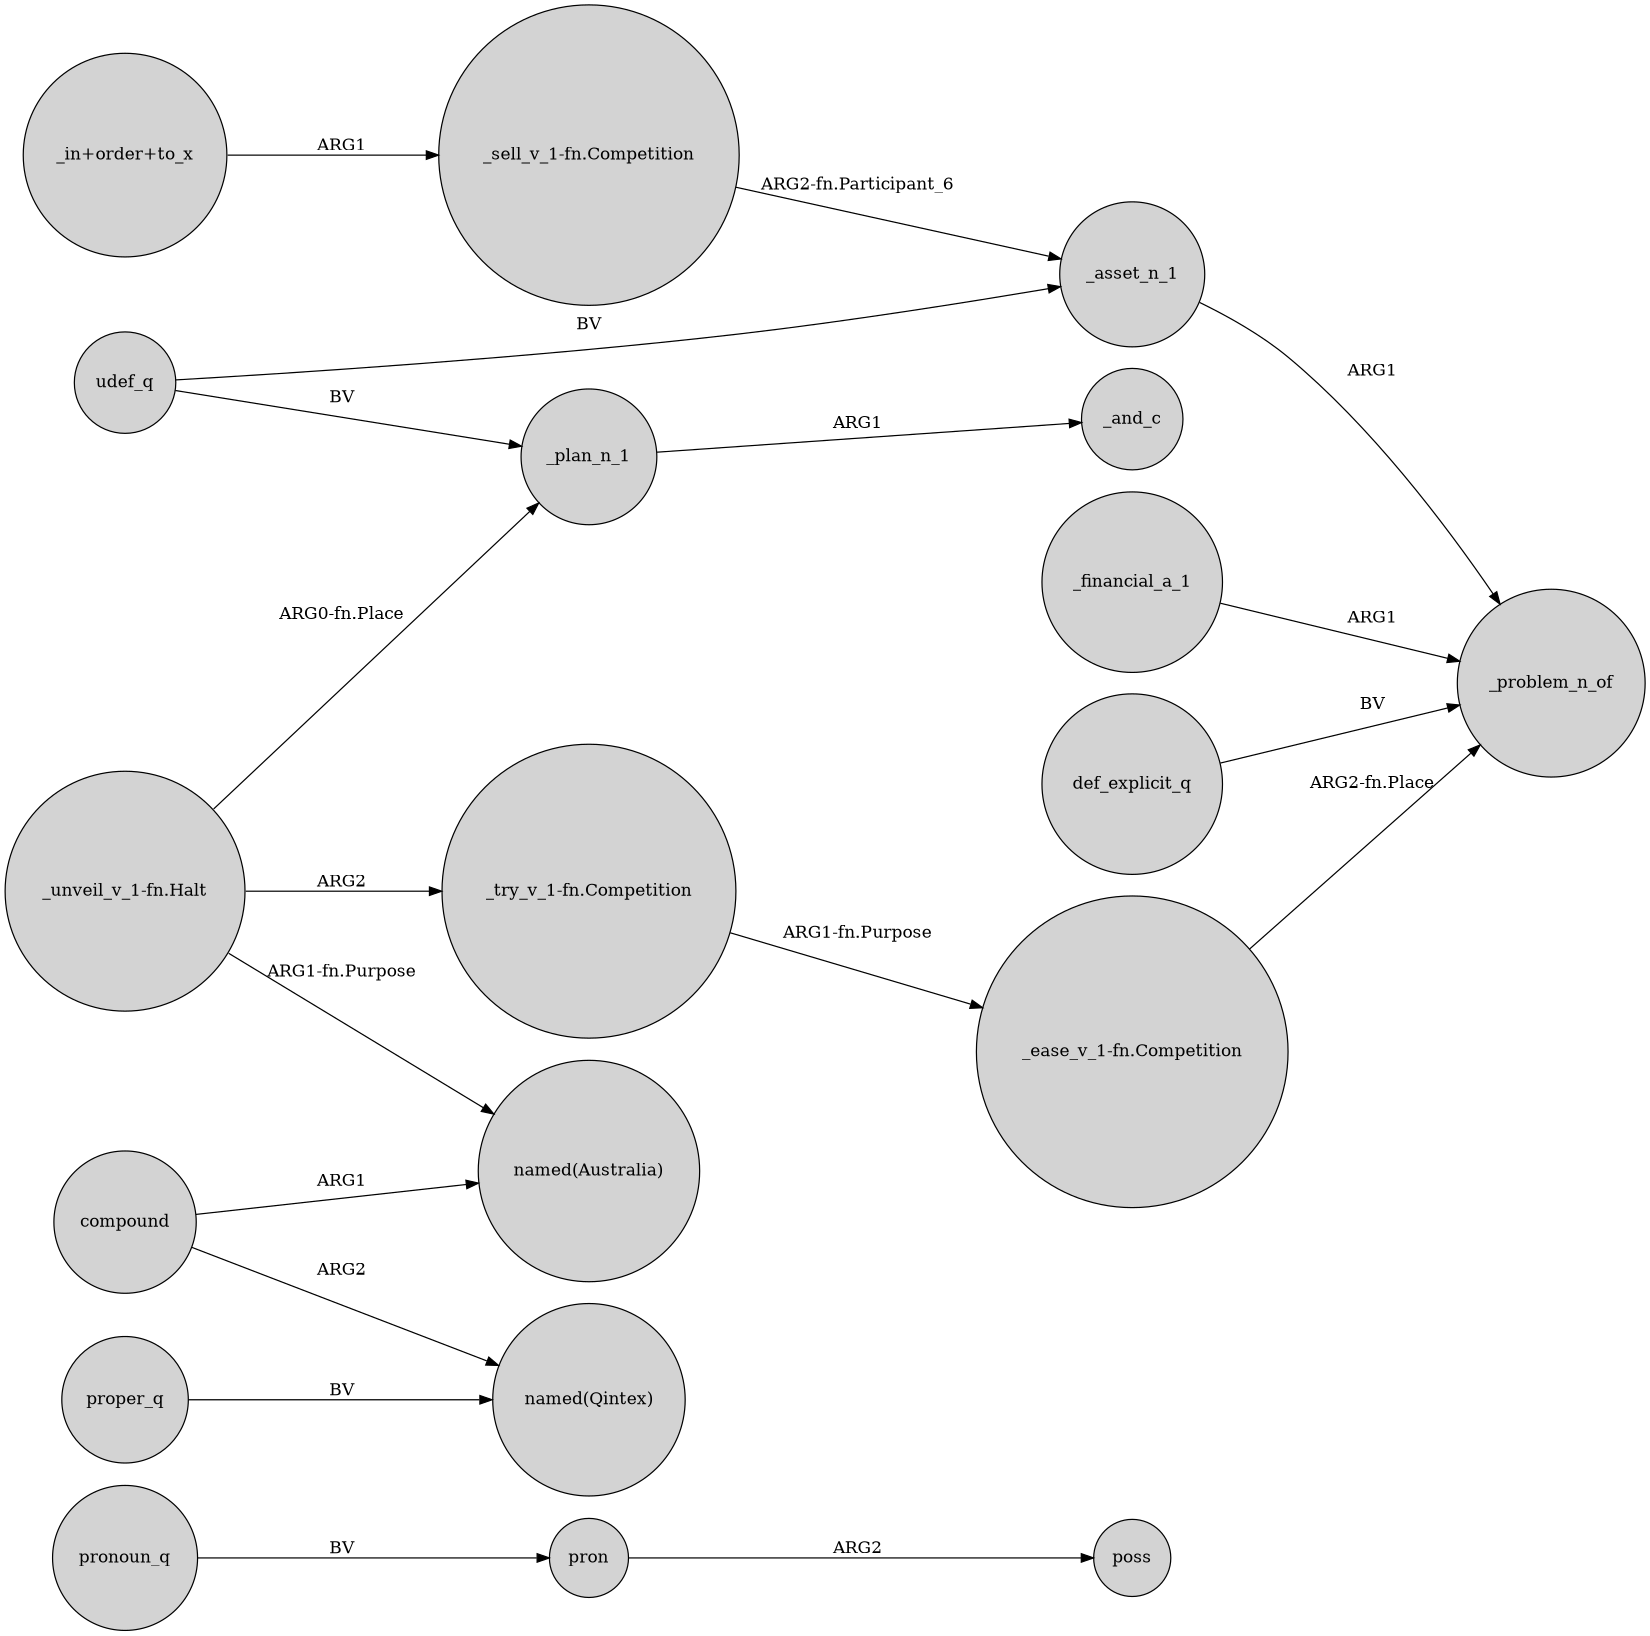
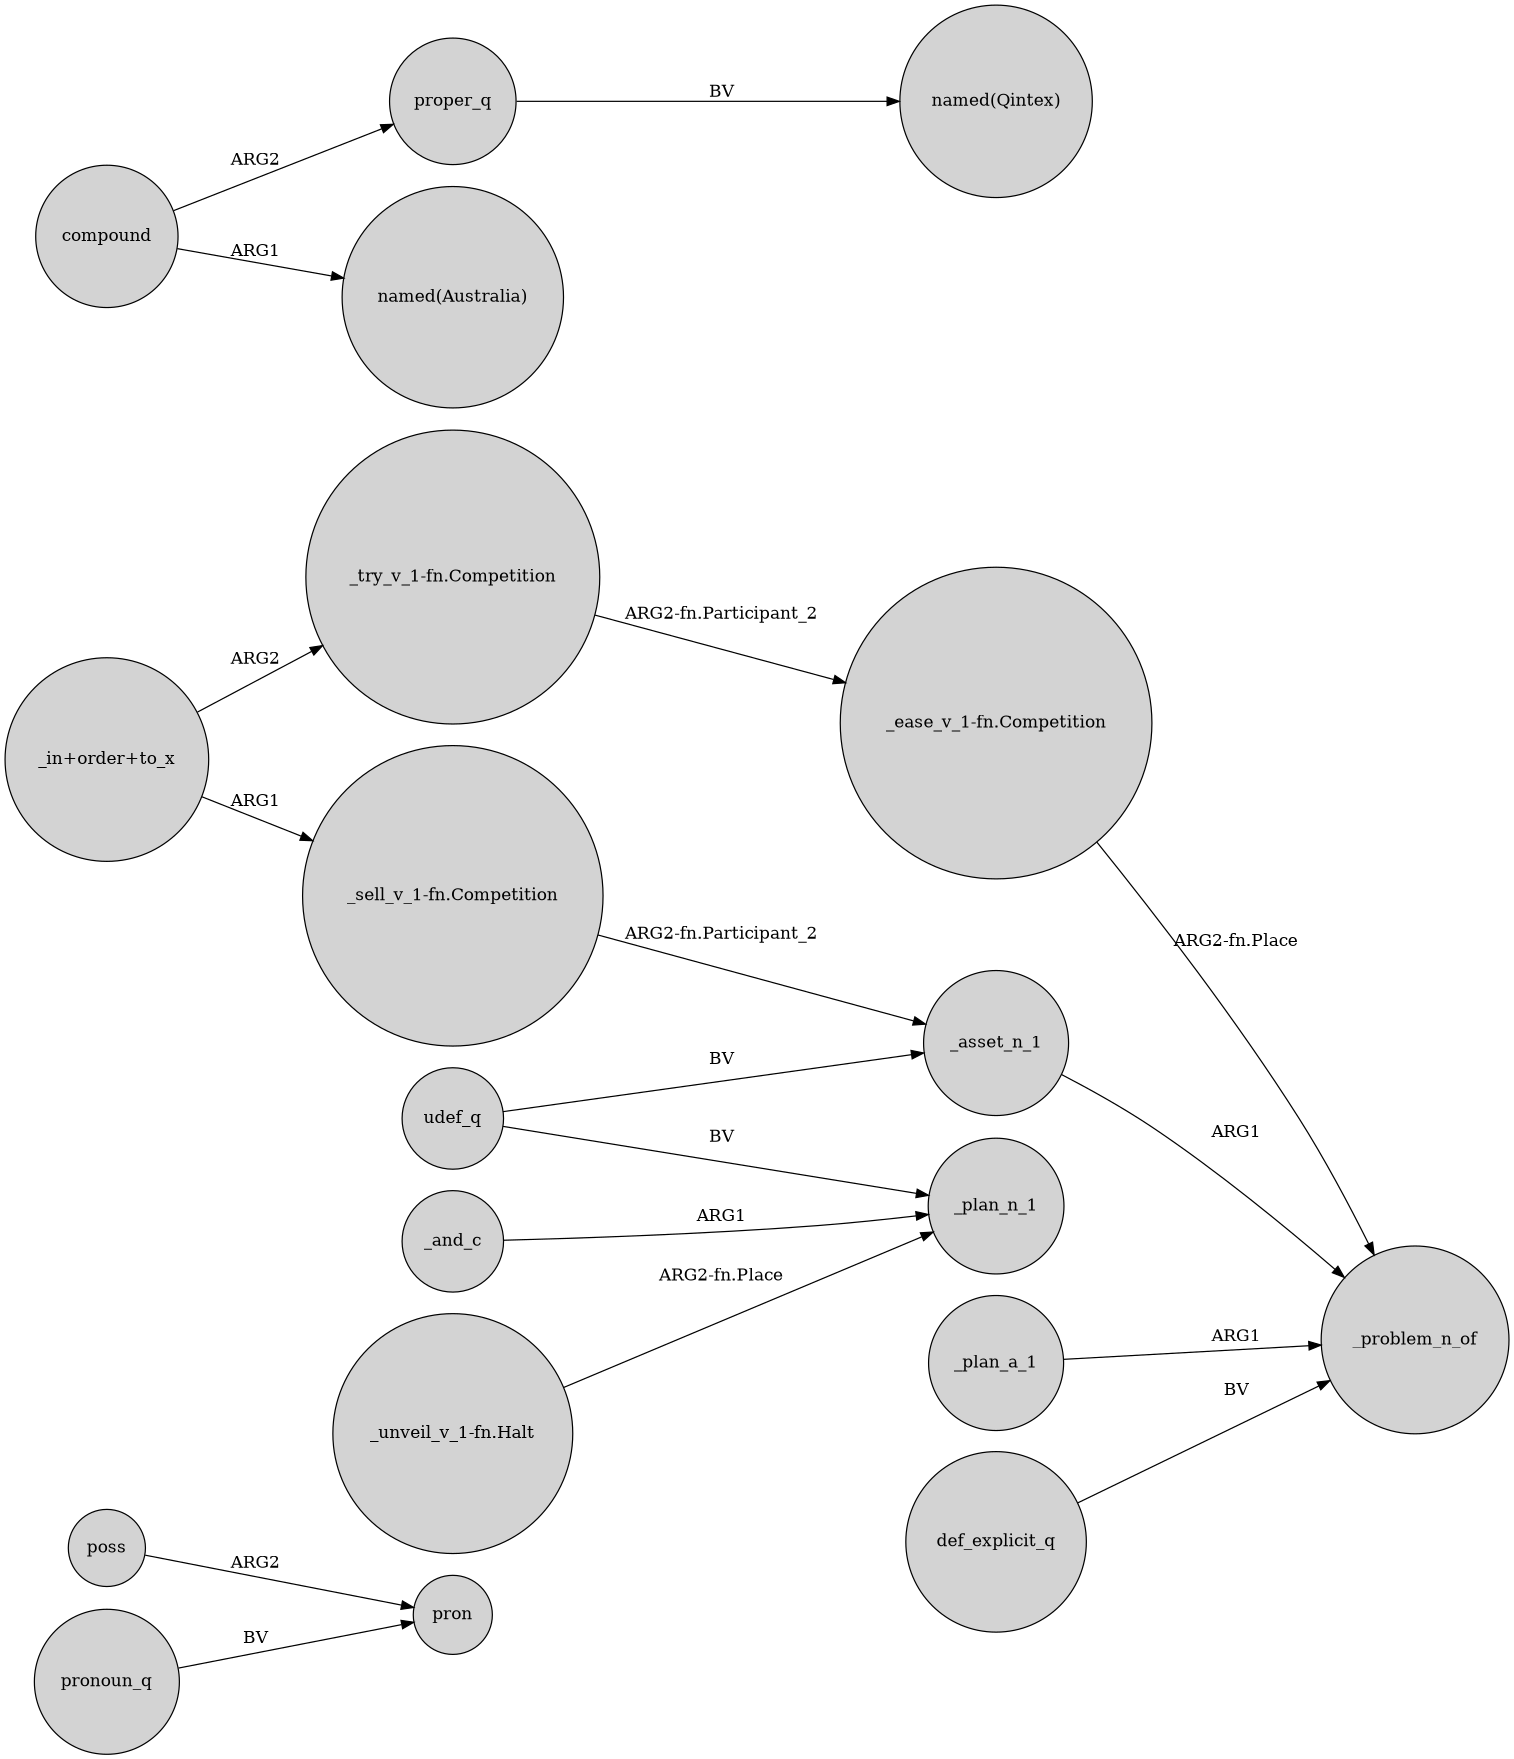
  digraph {
    rankdir=LR
    node [shape=circle style=filled]
    poss
    pron
    "_in+order+to_x"
    "_try_v_1-fn.Competition"
    "_sell_v_1-fn.Competition"
    "_ease_v_1-fn.Competition"
    _asset_n_1
    _problem_n_of
-   _financial_a_1
+   _financial_a_1 [label=_plan_a_1]
    proper_q
    "named(Qintex)"
    udef_q
    _plan_n_1
    _and_c
    pronoun_q
    def_explicit_q
    "_unveil_v_1-fn.Halt"
    "named(Australia)"
    compound
-   pron -> poss [label=ARG2]
-   "_unveil_v_1-fn.Halt" -> "_try_v_1-fn.Competition" [label=ARG2]
+   poss -> pron [label=ARG2]
+   "_in+order+to_x" -> "_try_v_1-fn.Competition" [label=ARG2]
    "_in+order+to_x" -> "_sell_v_1-fn.Competition" [label=ARG1]
-   "_try_v_1-fn.Competition" -> "_ease_v_1-fn.Competition" [label="ARG1-fn.Purpose"]
-   "_sell_v_1-fn.Competition" -> _asset_n_1 [label="ARG2-fn.Participant_6"]
+   "_try_v_1-fn.Competition" -> "_ease_v_1-fn.Competition" [label="ARG2-fn.Participant_2"]
+   "_sell_v_1-fn.Competition" -> _asset_n_1 [label="ARG2-fn.Participant_2"]
    "_ease_v_1-fn.Competition" -> _problem_n_of [label="ARG2-fn.Place"]
    _asset_n_1 -> _problem_n_of [label=ARG1]
    _financial_a_1 -> _problem_n_of [label=ARG1]
    proper_q -> "named(Qintex)" [label=BV]
    udef_q -> _asset_n_1 [label=BV]
    udef_q -> _plan_n_1 [label=BV]
-   _plan_n_1 -> _and_c [label=ARG1]
+   _and_c -> _plan_n_1 [label=ARG1]
    pronoun_q -> pron [label=BV]
    def_explicit_q -> _problem_n_of [label=BV]
-   "_unveil_v_1-fn.Halt" -> _plan_n_1 [label="ARG0-fn.Place"]
-   "_unveil_v_1-fn.Halt" -> "named(Australia)" [label="ARG1-fn.Purpose"]
-   compound -> "named(Qintex)" [label=ARG2]
+   "_unveil_v_1-fn.Halt" -> _plan_n_1 [label="ARG2-fn.Place"]
+   compound -> proper_q [label=ARG2]
    compound -> "named(Australia)" [label=ARG1]
  }
